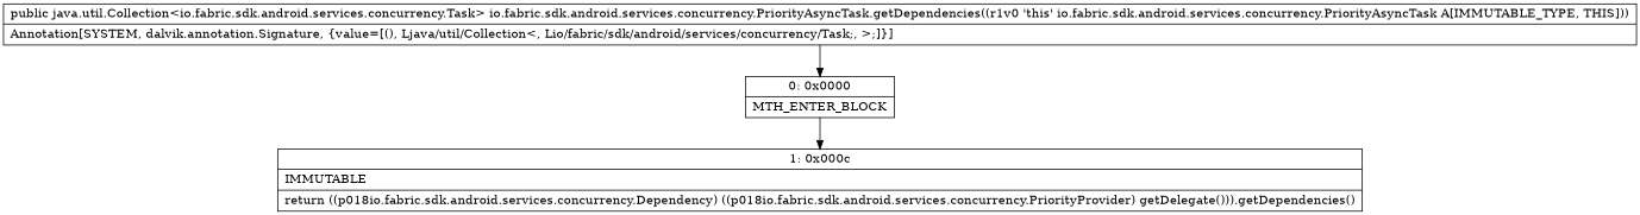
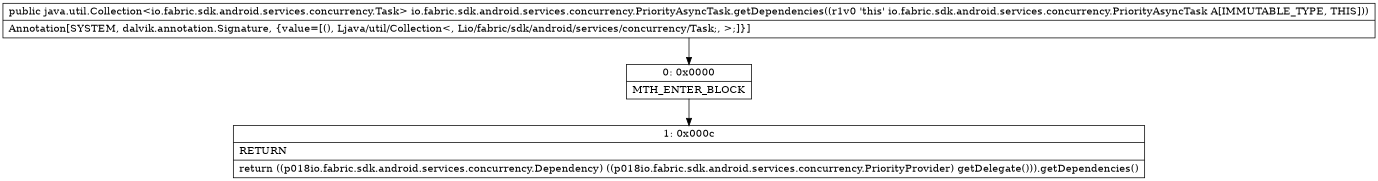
  digraph {
    node [shape=record]
    n1 [label="{0\:\ 0x0000|MTH_ENTER_BLOCK\l}"]
-   n2 [label="{1\:\ 0x000c|IMMUTABLE\l|return ((p018io.fabric.sdk.android.services.concurrency.Dependency) ((p018io.fabric.sdk.android.services.concurrency.PriorityProvider) getDelegate())).getDependencies()\l}"]
+   n2 [label="{1\:\ 0x000c|RETURN\l|return ((p018io.fabric.sdk.android.services.concurrency.Dependency) ((p018io.fabric.sdk.android.services.concurrency.PriorityProvider) getDelegate())).getDependencies()\l}"]
    n3 [label="{public java.util.Collection\<io.fabric.sdk.android.services.concurrency.Task\> io.fabric.sdk.android.services.concurrency.PriorityAsyncTask.getDependencies((r1v0 'this' io.fabric.sdk.android.services.concurrency.PriorityAsyncTask A[IMMUTABLE_TYPE, THIS]))  | Annotation[SYSTEM, dalvik.annotation.Signature, \{value=[(), Ljava\/util\/Collection\<, Lio\/fabric\/sdk\/android\/services\/concurrency\/Task;, \>;]\}]\l}"]
    n1 -> n2
    n3 -> n1
  }
